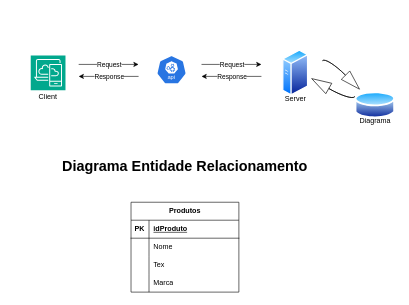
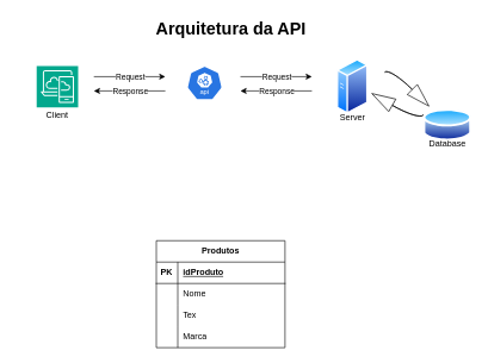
  <mxCell id="0" />
  <mxCell id="1" parent="0" />
  <mxCell id="2" value="" style="endArrow=classic;html=1;rounded=0;" parent="1" edge="1"><mxGeometry relative="1" as="geometry"><mxPoint x="230" y="127" as="sourcePoint" /><mxPoint x="130" y="127" as="targetPoint" /></mxGeometry></mxCell>
  <mxCell id="3" value="Response" style="edgeLabel;resizable=0;html=1;;align=center;verticalAlign=middle;" parent="2" connectable="0" vertex="1"><mxGeometry relative="1" as="geometry" /></mxCell>
  <mxCell id="4" value="" style="aspect=fixed;sketch=0;html=1;dashed=0;whitespace=wrap;verticalLabelPosition=bottom;verticalAlign=top;fillColor=#2875E2;strokeColor=#ffffff;points=[[0.005,0.63,0],[0.1,0.2,0],[0.9,0.2,0],[0.5,0,0],[0.995,0.63,0],[0.72,0.99,0],[0.5,1,0],[0.28,0.99,0]];shape=mxgraph.kubernetes.icon2;kubernetesLabel=1;prIcon=api" parent="1" vertex="1"><mxGeometry x="260" y="92" width="50" height="48" as="geometry" /></mxCell>
  <mxCell id="5" value="" style="image;aspect=fixed;perimeter=ellipsePerimeter;html=1;align=center;shadow=0;dashed=0;spacingTop=3;image=img/lib/active_directory/generic_server.svg;" parent="1" vertex="1"><mxGeometry x="470" y="82" width="43.68" height="78" as="geometry" /></mxCell>
  <mxCell id="6" value="" style="sketch=0;points=[[0,0,0],[0.25,0,0],[0.5,0,0],[0.75,0,0],[1,0,0],[0,1,0],[0.25,1,0],[0.5,1,0],[0.75,1,0],[1,1,0],[0,0.25,0],[0,0.5,0],[0,0.75,0],[1,0.25,0],[1,0.5,0],[1,0.75,0]];outlineConnect=0;fontColor=#232F3E;fillColor=#01A88D;strokeColor=#ffffff;dashed=0;verticalLabelPosition=bottom;verticalAlign=top;align=center;html=1;fontSize=12;fontStyle=0;aspect=fixed;shape=mxgraph.aws4.resourceIcon;resIcon=mxgraph.aws4.desktop_and_app_streaming;" parent="1" vertex="1"><mxGeometry x="50" y="92" width="58" height="58" as="geometry" /></mxCell>
  <mxCell id="7" value="" style="endArrow=classic;html=1;rounded=0;" parent="1" edge="1"><mxGeometry relative="1" as="geometry"><mxPoint x="130" y="107" as="sourcePoint" /><mxPoint x="230" y="107" as="targetPoint" /></mxGeometry></mxCell>
  <mxCell id="8" value="Request" style="edgeLabel;resizable=0;html=1;;align=center;verticalAlign=middle;" parent="7" connectable="0" vertex="1"><mxGeometry relative="1" as="geometry" /></mxCell>
  <mxCell id="9" value="" style="endArrow=classic;html=1;rounded=0;" parent="1" edge="1"><mxGeometry relative="1" as="geometry"><mxPoint x="335" y="107" as="sourcePoint" /><mxPoint x="435" y="107" as="targetPoint" /></mxGeometry></mxCell>
  <mxCell id="10" value="Request" style="edgeLabel;resizable=0;html=1;;align=center;verticalAlign=middle;" parent="9" connectable="0" vertex="1"><mxGeometry relative="1" as="geometry" /></mxCell>
  <mxCell id="11" value="" style="endArrow=classic;html=1;rounded=0;" parent="1" edge="1"><mxGeometry relative="1" as="geometry"><mxPoint x="435" y="127" as="sourcePoint" /><mxPoint x="335" y="127" as="targetPoint" /></mxGeometry></mxCell>
  <mxCell id="12" value="Response" style="edgeLabel;resizable=0;html=1;;align=center;verticalAlign=middle;" parent="11" connectable="0" vertex="1"><mxGeometry relative="1" as="geometry" /></mxCell>
  <mxCell id="13" value="Client" style="text;html=1;align=center;verticalAlign=middle;whiteSpace=wrap;rounded=0;" parent="1" vertex="1"><mxGeometry x="49" y="147" width="60" height="30" as="geometry" /></mxCell>
  <mxCell id="14" value="Server" style="text;html=1;align=center;verticalAlign=middle;whiteSpace=wrap;rounded=0;" parent="1" vertex="1"><mxGeometry x="461.84" y="150" width="60" height="30" as="geometry" /></mxCell>
- <mxCell id="15" value="Diagrama" style="text;html=1;align=center;verticalAlign=middle;whiteSpace=wrap;rounded=0;" parent="1" vertex="1"><mxGeometry x="594.79" y="187" width="60" height="30" as="geometry" /></mxCell>
+ <mxCell id="15" value="Database" style="text;html=1;align=center;verticalAlign=middle;whiteSpace=wrap;rounded=0;" parent="1" vertex="1"><mxGeometry x="594.79" y="187" width="60" height="30" as="geometry" /></mxCell>
  <mxCell id="16" value="" style="image;aspect=fixed;perimeter=ellipsePerimeter;html=1;align=center;shadow=0;dashed=0;spacingTop=3;image=img/lib/active_directory/database.svg;" parent="1" vertex="1"><mxGeometry x="591" y="150" width="67.57" height="50" as="geometry" /></mxCell>
  <mxCell id="17" value="" style="html=1;shadow=0;dashed=0;align=center;verticalAlign=middle;shape=mxgraph.arrows2.jumpInArrow;dy=0;dx=33.01;arrowHead=55;rotation=45;" parent="1" vertex="1"><mxGeometry x="532.68" y="111" width="77.32" height="20" as="geometry" /></mxCell>
  <mxCell id="18" value="" style="html=1;shadow=0;dashed=0;align=center;verticalAlign=middle;shape=mxgraph.arrows2.jumpInArrow;dy=0;dx=33.01;arrowHead=55;rotation=-150;" parent="1" vertex="1"><mxGeometry x="513.68" y="140" width="77.32" height="20" as="geometry" /></mxCell>
+ <mxCell id="19" value="&lt;h1 style=&quot;margin-top: 0px;&quot;&gt;Arquitetura da API&lt;/h1&gt;" style="text;html=1;whiteSpace=wrap;overflow=hidden;rounded=0;" parent="1" vertex="1"><mxGeometry x="215" y="20" width="240" height="47" as="geometry" /></mxCell>
  <mxCell id="20" value="Produtos" style="shape=table;startSize=30;container=1;collapsible=1;childLayout=tableLayout;fixedRows=1;rowLines=0;fontStyle=1;align=center;resizeLast=1;html=1;" parent="1" vertex="1"><mxGeometry x="217.39" y="337" width="180" height="150" as="geometry" /></mxCell>
  <mxCell id="21" value="" style="shape=tableRow;horizontal=0;startSize=0;swimlaneHead=0;swimlaneBody=0;fillColor=none;collapsible=0;dropTarget=0;points=[[0,0.5],[1,0.5]];portConstraint=eastwest;top=0;left=0;right=0;bottom=1;" parent="20" vertex="1"><mxGeometry y="30" width="180" height="30" as="geometry" /></mxCell>
  <mxCell id="22" value="PK" style="shape=partialRectangle;connectable=0;fillColor=none;top=0;left=0;bottom=0;right=0;fontStyle=1;overflow=hidden;whiteSpace=wrap;html=1;" parent="21" vertex="1"><mxGeometry width="30" height="30" as="geometry"><mxRectangle width="30" height="30" as="alternateBounds" /></mxGeometry></mxCell>
  <mxCell id="23" value="idProduto" style="shape=partialRectangle;connectable=0;fillColor=none;top=0;left=0;bottom=0;right=0;align=left;spacingLeft=6;fontStyle=5;overflow=hidden;whiteSpace=wrap;html=1;" parent="21" vertex="1"><mxGeometry x="30" width="150" height="30" as="geometry"><mxRectangle width="150" height="30" as="alternateBounds" /></mxGeometry></mxCell>
  <mxCell id="24" value="" style="shape=tableRow;horizontal=0;startSize=0;swimlaneHead=0;swimlaneBody=0;fillColor=none;collapsible=0;dropTarget=0;points=[[0,0.5],[1,0.5]];portConstraint=eastwest;top=0;left=0;right=0;bottom=0;" parent="20" vertex="1"><mxGeometry y="60" width="180" height="30" as="geometry" /></mxCell>
  <mxCell id="25" value="" style="shape=partialRectangle;connectable=0;fillColor=none;top=0;left=0;bottom=0;right=0;editable=1;overflow=hidden;whiteSpace=wrap;html=1;" parent="24" vertex="1"><mxGeometry width="30" height="30" as="geometry"><mxRectangle width="30" height="30" as="alternateBounds" /></mxGeometry></mxCell>
  <mxCell id="26" value="Nome" style="shape=partialRectangle;connectable=0;fillColor=none;top=0;left=0;bottom=0;right=0;align=left;spacingLeft=6;overflow=hidden;whiteSpace=wrap;html=1;" parent="24" vertex="1"><mxGeometry x="30" width="150" height="30" as="geometry"><mxRectangle width="150" height="30" as="alternateBounds" /></mxGeometry></mxCell>
  <mxCell id="27" value="" style="shape=tableRow;horizontal=0;startSize=0;swimlaneHead=0;swimlaneBody=0;fillColor=none;collapsible=0;dropTarget=0;points=[[0,0.5],[1,0.5]];portConstraint=eastwest;top=0;left=0;right=0;bottom=0;" parent="20" vertex="1"><mxGeometry y="90" width="180" height="30" as="geometry" /></mxCell>
  <mxCell id="28" value="" style="shape=partialRectangle;connectable=0;fillColor=none;top=0;left=0;bottom=0;right=0;editable=1;overflow=hidden;whiteSpace=wrap;html=1;" parent="27" vertex="1"><mxGeometry width="30" height="30" as="geometry"><mxRectangle width="30" height="30" as="alternateBounds" /></mxGeometry></mxCell>
  <mxCell id="29" value="Tex" style="shape=partialRectangle;connectable=0;fillColor=none;top=0;left=0;bottom=0;right=0;align=left;spacingLeft=6;overflow=hidden;whiteSpace=wrap;html=1;" parent="27" vertex="1"><mxGeometry x="30" width="150" height="30" as="geometry"><mxRectangle width="150" height="30" as="alternateBounds" /></mxGeometry></mxCell>
  <mxCell id="30" value="" style="shape=tableRow;horizontal=0;startSize=0;swimlaneHead=0;swimlaneBody=0;fillColor=none;collapsible=0;dropTarget=0;points=[[0,0.5],[1,0.5]];portConstraint=eastwest;top=0;left=0;right=0;bottom=0;" parent="20" vertex="1"><mxGeometry y="120" width="180" height="30" as="geometry" /></mxCell>
  <mxCell id="31" value="" style="shape=partialRectangle;connectable=0;fillColor=none;top=0;left=0;bottom=0;right=0;editable=1;overflow=hidden;whiteSpace=wrap;html=1;" parent="30" vertex="1"><mxGeometry width="30" height="30" as="geometry"><mxRectangle width="30" height="30" as="alternateBounds" /></mxGeometry></mxCell>
  <mxCell id="32" value="Marca" style="shape=partialRectangle;connectable=0;fillColor=none;top=0;left=0;bottom=0;right=0;align=left;spacingLeft=6;overflow=hidden;whiteSpace=wrap;html=1;" parent="30" vertex="1"><mxGeometry x="30" width="150" height="30" as="geometry"><mxRectangle width="150" height="30" as="alternateBounds" /></mxGeometry></mxCell>
- <mxCell id="33" value="&lt;h1 style=&quot;margin-top: 0px;&quot;&gt;Diagrama Entidade Relacionamento&lt;/h1&gt;" style="text;html=1;whiteSpace=wrap;overflow=hidden;rounded=0;align=center;" parent="1" vertex="1"><mxGeometry x="20" y="257" width="574.79" height="47" as="geometry" /></mxCell>
